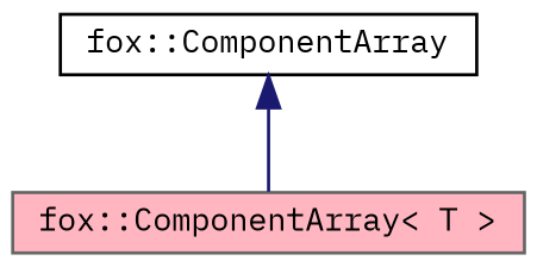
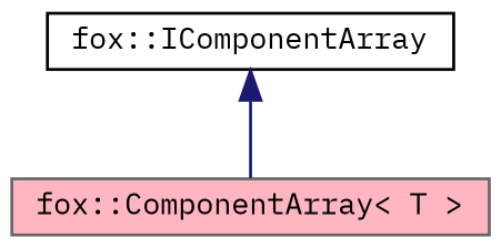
  digraph {
    fontname="IBM Plex Mono"
    node [fontname="IBM Plex Mono" fontsize=10 shape=record style=filled]
-   n1 [color=black fillcolor=white fontcolor=black height=0.2 label="fox::ComponentArray" width=0.4]
+   n1 [color=black fillcolor=white fontcolor=black height=0.2 label="fox::IComponentArray" width=0.4]
    n2 [color=gray40 fillcolor=lightpink height=0.2 label="fox::ComponentArray\< T \>" width=0.4]
    n1 -> n2 [color=midnightblue dir=back fontname="IBM Plex Mono" fontsize=10 labelfontname=Helvetica labelfontsize=10 style=solid]
  }
